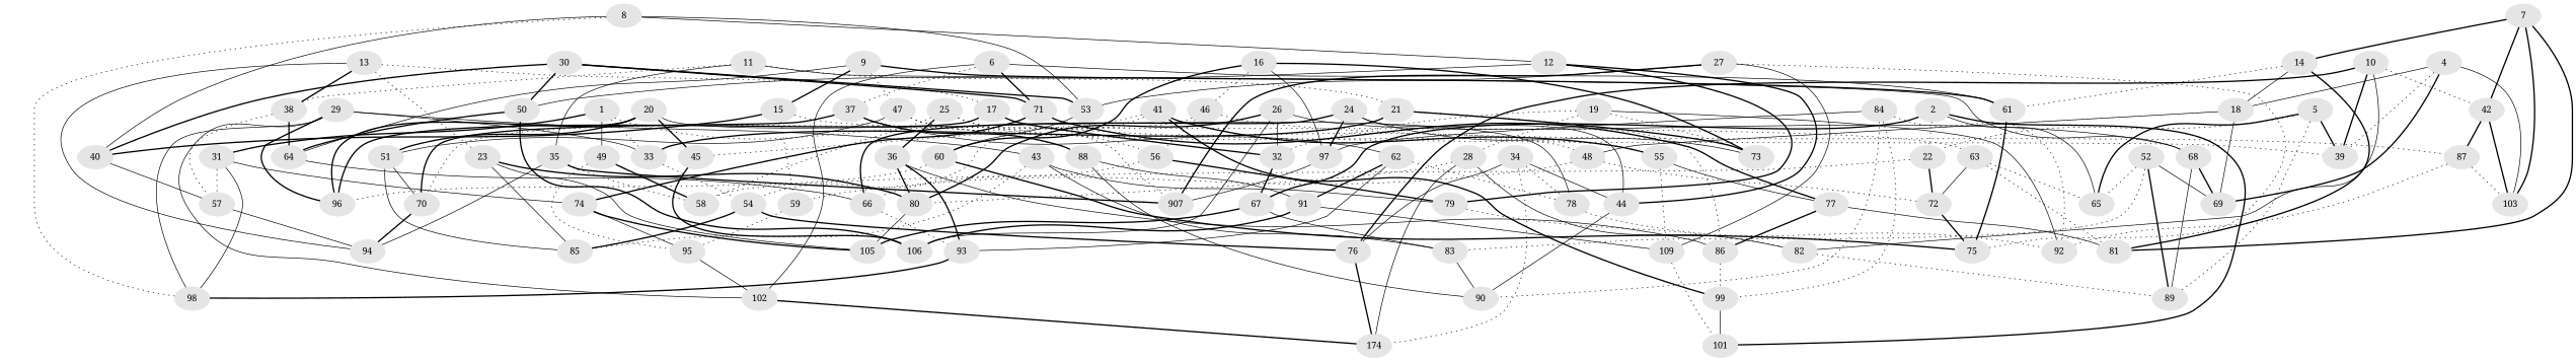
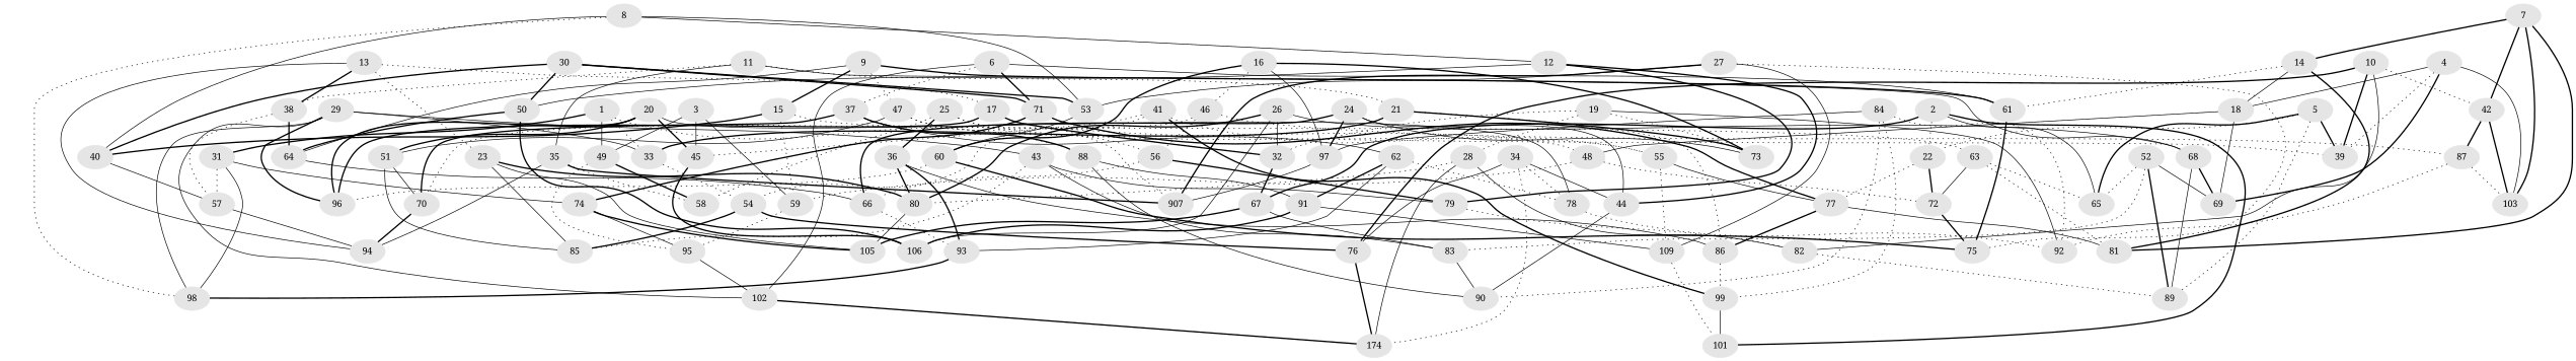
  graph {
    fontname="Noto Serif"
    node [color=gray90 fontname="Noto Serif" style=filled]
    edge [fontname="Noto Serif" style=bold]
    1
    31
    33
    49
    88
    98
    57
    74
    54
    58
    95
    90
    91
    2
    22
    65
    67
    101
    72
    105
    83
+   3
    45
    59
    106
    4
    18
    39
    69
    103
    48
    5
    89
    6
    37
    61
    71
    102
    62
    70
    75
    77
    n43 [label=174]
    7
    14
    42
    81
    87
    8
    12
    40
    53
    44
    50
    79
    60
    9
    15
    47
    64
    63
    51
    n63 [label=907]
    66
    10
    76
    82
    11
    21
    35
    38
    68
    73
    86
    94
    13
    17
    23
    32
    96
    80
    85
    16
    46
    97
    56
    19
    28
    92
    20
    78
    99
    24
    93
    25
    36
    55
    n98 [label=109]
    26
    27
    29
    43
    30
    34
    41
    52
    84
    1 -- 31
    1 -- 33 [style=dotted]
    1 -- 49 [style=solid]
    1 -- 88 [style=dotted]
    31 -- 98 [style=solid]
    31 -- 57 [style=dotted]
    31 -- 74 [style=solid]
    33 -- 54 [style=dotted]
    49 -- 58
    49 -- 95 [style=dotted]
    88 -- 90 [style=solid]
    88 -- 91 [style=solid]
    57 -- 94 [style=solid]
    74 -- 95 [style=solid]
    74 -- 105
    54 -- 76
    54 -- 85
    95 -- 102 [style=solid]
    91 -- 106
    91 -- n98 [style=solid]
    2 -- 22 [style=dotted]
    2 -- 65 [style=solid]
    2 -- 67
    2 -- 101
-   22 -- 58 [style=dotted]
+   22 -- 77 [style=dotted]
    22 -- 72
    67 -- 105
    67 -- 83 [style=solid]
    72 -- 75
    83 -- 90 [style=solid]
+   3 -- 49 [style=solid]
+   3 -- 45 [style=solid]
+   3 -- 59 [style=solid]
    45 -- 106
    59 -- 95 [style=dotted]
    4 -- 18 [style=solid]
    4 -- 39 [style=dotted]
    4 -- 69
    4 -- 103 [style=solid]
    18 -- 69 [style=solid]
    18 -- 48 [style=solid]
    48 -- 72 [style=dotted]
    48 -- 59 [style=dotted]
    5 -- 22 [style=dotted]
    5 -- 65
    5 -- 39
    5 -- 89 [style=dotted]
    6 -- 37 [style=dotted]
    6 -- 61 [style=solid]
    6 -- 71
    6 -- 102 [style=solid]
    37 -- 88
    37 -- 62 [style=solid]
    37 -- 70
    61 -- 75
    71 -- 74
    71 -- 77
    102 -- n43
    62 -- 91
    62 -- 78 [style=dotted]
    62 -- 93 [style=solid]
    70 -- 94
    77 -- 81 [style=solid]
    77 -- 86
    7 -- 103
    7 -- 14
    7 -- 42
    7 -- 81
    14 -- 18 [style=solid]
    14 -- 61 [style=dotted]
    14 -- 81
    42 -- 103
    42 -- 87
    87 -- 103 [style=dotted]
    87 -- 92 [style=dotted]
    8 -- 98 [style=dotted]
    8 -- 12 [style=solid]
    8 -- 40 [style=solid]
    8 -- 53 [style=solid]
    12 -- 44
    12 -- 50 [style=solid]
    12 -- 79
    40 -- 57 [style=solid]
    53 -- 60 [style=solid]
    44 -- 90 [style=solid]
    50 -- 106
    50 -- 64
    79 -- 82 [style=dotted]
    60 -- 75
    60 -- 96 [style=dotted]
    9 -- 61
    9 -- 15
    9 -- 47 [style=dotted]
    9 -- 64 [style=solid]
    15 -- 59 [style=dotted]
    15 -- 40
    15 -- 63 [style=dotted]
    47 -- 48 [style=dotted]
    47 -- 51 [style=solid]
    47 -- n63 [style=dotted]
    64 -- 66 [style=solid]
    63 -- 65 [style=dotted]
    63 -- 72 [style=solid]
    63 -- 81 [style=dotted]
    51 -- 70 [style=solid]
    51 -- 85 [style=solid]
    66 -- 93 [style=dotted]
    10 -- 39
    10 -- 42 [style=dotted]
    10 -- 76
    10 -- 82 [style=solid]
    76 -- n43
    82 -- 89 [style=dotted]
    11 -- 21 [style=dotted]
    11 -- 35 [style=solid]
    11 -- 38 [style=dotted]
    11 -- 68 [style=solid]
    21 -- 33
    21 -- 73
    21 -- 86 [style=dotted]
    35 -- 58 [style=dotted]
    35 -- n63
    35 -- 94 [style=solid]
    38 -- 57 [style=dotted]
    38 -- 64
    68 -- 69
    68 -- 89 [style=solid]
    86 -- 99 [style=dotted]
    13 -- 38
    13 -- 94 [style=solid]
    13 -- 17 [style=dotted]
    13 -- 23 [style=dotted]
    17 -- 39 [style=dotted]
    17 -- 32
    17 -- 96
    23 -- 105 [style=solid]
    23 -- 80
    23 -- 85 [style=solid]
    32 -- 67
    80 -- 105 [style=solid]
    16 -- 60
    16 -- 73
    16 -- 46 [style=dotted]
    16 -- 97 [style=solid]
    46 -- 70 [style=dotted]
    46 -- 87 [style=dotted]
    46 -- 56 [style=dotted]
    97 -- n63 [style=solid]
    56 -- 79
    56 -- 66 [style=dotted]
    19 -- 73 [style=dotted]
    19 -- 32 [style=dotted]
    19 -- 28 [style=dotted]
    19 -- 92 [style=solid]
    28 -- n43 [style=solid]
    28 -- 82 [style=solid]
    28 -- 80 [style=dotted]
    20 -- 45
    20 -- 51
    20 -- 96
    20 -- 78 [style=solid]
    78 -- 92 [style=dotted]
    99 -- 101 [style=solid]
    24 -- 44 [style=solid]
    24 -- 66
    24 -- 73 [style=solid]
    24 -- 97
    93 -- 98
    25 -- 58 [style=dotted]
    25 -- 56 [style=dotted]
    25 -- 36
    25 -- 55 [style=dotted]
    36 -- 86 [style=solid]
    36 -- 80
    36 -- 93
    55 -- 77 [style=solid]
    55 -- n98 [style=dotted]
    n98 -- 101 [style=dotted]
    26 -- 106 [style=solid]
    26 -- 68 [style=solid]
    26 -- 32 [style=solid]
    26 -- 80
    27 -- 75 [style=dotted]
    27 -- 53 [style=solid]
    27 -- n63
    27 -- n98 [style=solid]
    29 -- 33 [style=solid]
    29 -- 98 [style=solid]
    29 -- 102 [style=solid]
    29 -- 96
    29 -- 43 [style=solid]
    43 -- 83 [style=solid]
    43 -- 79 [style=solid]
    43 -- 85 [style=dotted]
    30 -- 71
    30 -- 40
    30 -- 53
    30 -- 50
    34 -- n43 [style=dotted]
    34 -- 44 [style=solid]
    34 -- 76 [style=solid]
    34 -- 78 [style=dotted]
    41 -- 54 [style=dotted]
    41 -- 45 [style=dotted]
    41 -- 99
-   41 -- 55
+   41 -- 55 [style=dotted]
    52 -- 65 [style=dotted]
    52 -- 83 [style=dotted]
    52 -- 69 [style=solid]
    52 -- 89
    84 -- 90 [style=dotted]
    84 -- 97 [style=solid]
    84 -- 92 [style=dotted]
    84 -- 99 [style=dotted]
  }
